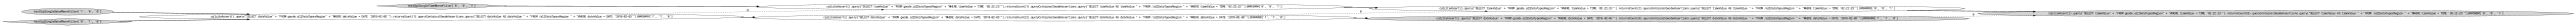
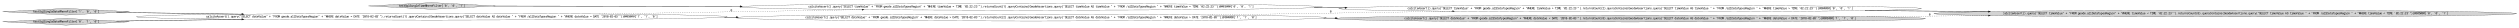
  digraph {
    rankdir=LR
    fontname="Roboto Mono"
    node [fillcolor=lightgray shape=ellipse style=filled fontname="Roboto Mono"]
    edge [style=bold fontname="Roboto Mono"]
    n1 [label="calciteAssert().query(\"SELECT dateValue\" + \"FROM geode.allDataTypesRegion\" + \"WHERE dateValue < DATE '2018-02-03'\").returnsCount(0).queryContains(GeodeAssertions.query(\"SELECT dateValue AS dateValue \" + \"FROM /allDataTypesRegion \" + \"WHERE dateValue < DATE '2018-02-03'\"))@@@5@@@['1', '1', '0']"]
    n2 [label="calciteAssert().query(\"SELECT timeValue\" + \"FROM geode.allDataTypesRegion\" + \"WHERE timeValue < TIME '02:22:23'\").returnsCount(0).queryContains(GeodeAssertions.query(\"SELECT timeValue AS timeValue \" + \"FROM /allDataTypesRegion \" + \"WHERE timeValue < TIME '02:22:23'\"))@@@5@@@['0', '0', '1']"]
    n3 [fillcolor=white label="calciteAssert().query(\"SELECT dateValue\" + \"FROM geode.allDataTypesRegion\" + \"WHERE dateValue > DATE '2018-02-03'\").returnsCount(2).queryContains(GeodeAssertions.query(\"SELECT dateValue AS dateValue \" + \"FROM /allDataTypesRegion \" + \"WHERE dateValue > DATE '2018-02-03'\"))@@@4@@@['1', '1', '0']"]
    n4 [fillcolor=white label="calciteAssert().query(\"SELECT timeValue\" + \"FROM geode.allDataTypesRegion\" + \"WHERE timeValue > TIME '02:22:23'\").returnsCount(2).queryContains(GeodeAssertions.query(\"SELECT timeValue AS timeValue \" + \"FROM /allDataTypesRegion \" + \"WHERE timeValue > TIME '02:22:23'\"))@@@4@@@['0', '0', '1']"]
-   n5 [label="testSqlSingleDateWhereFilter['1', '0', '0']"]
+   n5 [label="testSqlSingleDateWhereFilter['1', '0', '0']" shape=diamond]
    n6 [fillcolor=white label="calciteAssert().query(\"SELECT dateValue\" + \"FROM geode.allDataTypesRegion\" + \"WHERE dateValue = DATE '2018-02-03'\").returnsCount(1).queryContains(GeodeAssertions.query(\"SELECT dateValue AS dateValue \" + \"FROM /allDataTypesRegion \" + \"WHERE dateValue = DATE '2018-02-03'\"))@@@3@@@['1', '1', '0']"]
    n7 [fillcolor=white label="calciteAssert().query(\"SELECT timeValue\" + \"FROM geode.allDataTypesRegion\" + \"WHERE timeValue = TIME '02:22:23'\").returnsCount(1).queryContains(GeodeAssertions.query(\"SELECT timeValue AS timeValue \" + \"FROM /allDataTypesRegion \" + \"WHERE timeValue = TIME '02:22:23'\"))@@@3@@@['0', '0', '1']"]
    n8 [label="testSqlSingleDateWhereFilter['0', '1', '0']" shape=diamond]
    n9 [label="testSqlSingleTimeWhereFilter['0', '0', '1']" shape=diamond]
    n1 -> n2 [label=0 style=dashed]
    n3 -> n1
    n3 -> n4 [label=0 style=dashed]
    n4 -> n2
    n5 -> n6
    n6 -> n3
    n6 -> n7 [label=0 style=dashed]
    n7 -> n4
    n8 -> n6
    n9 -> n7
  }
